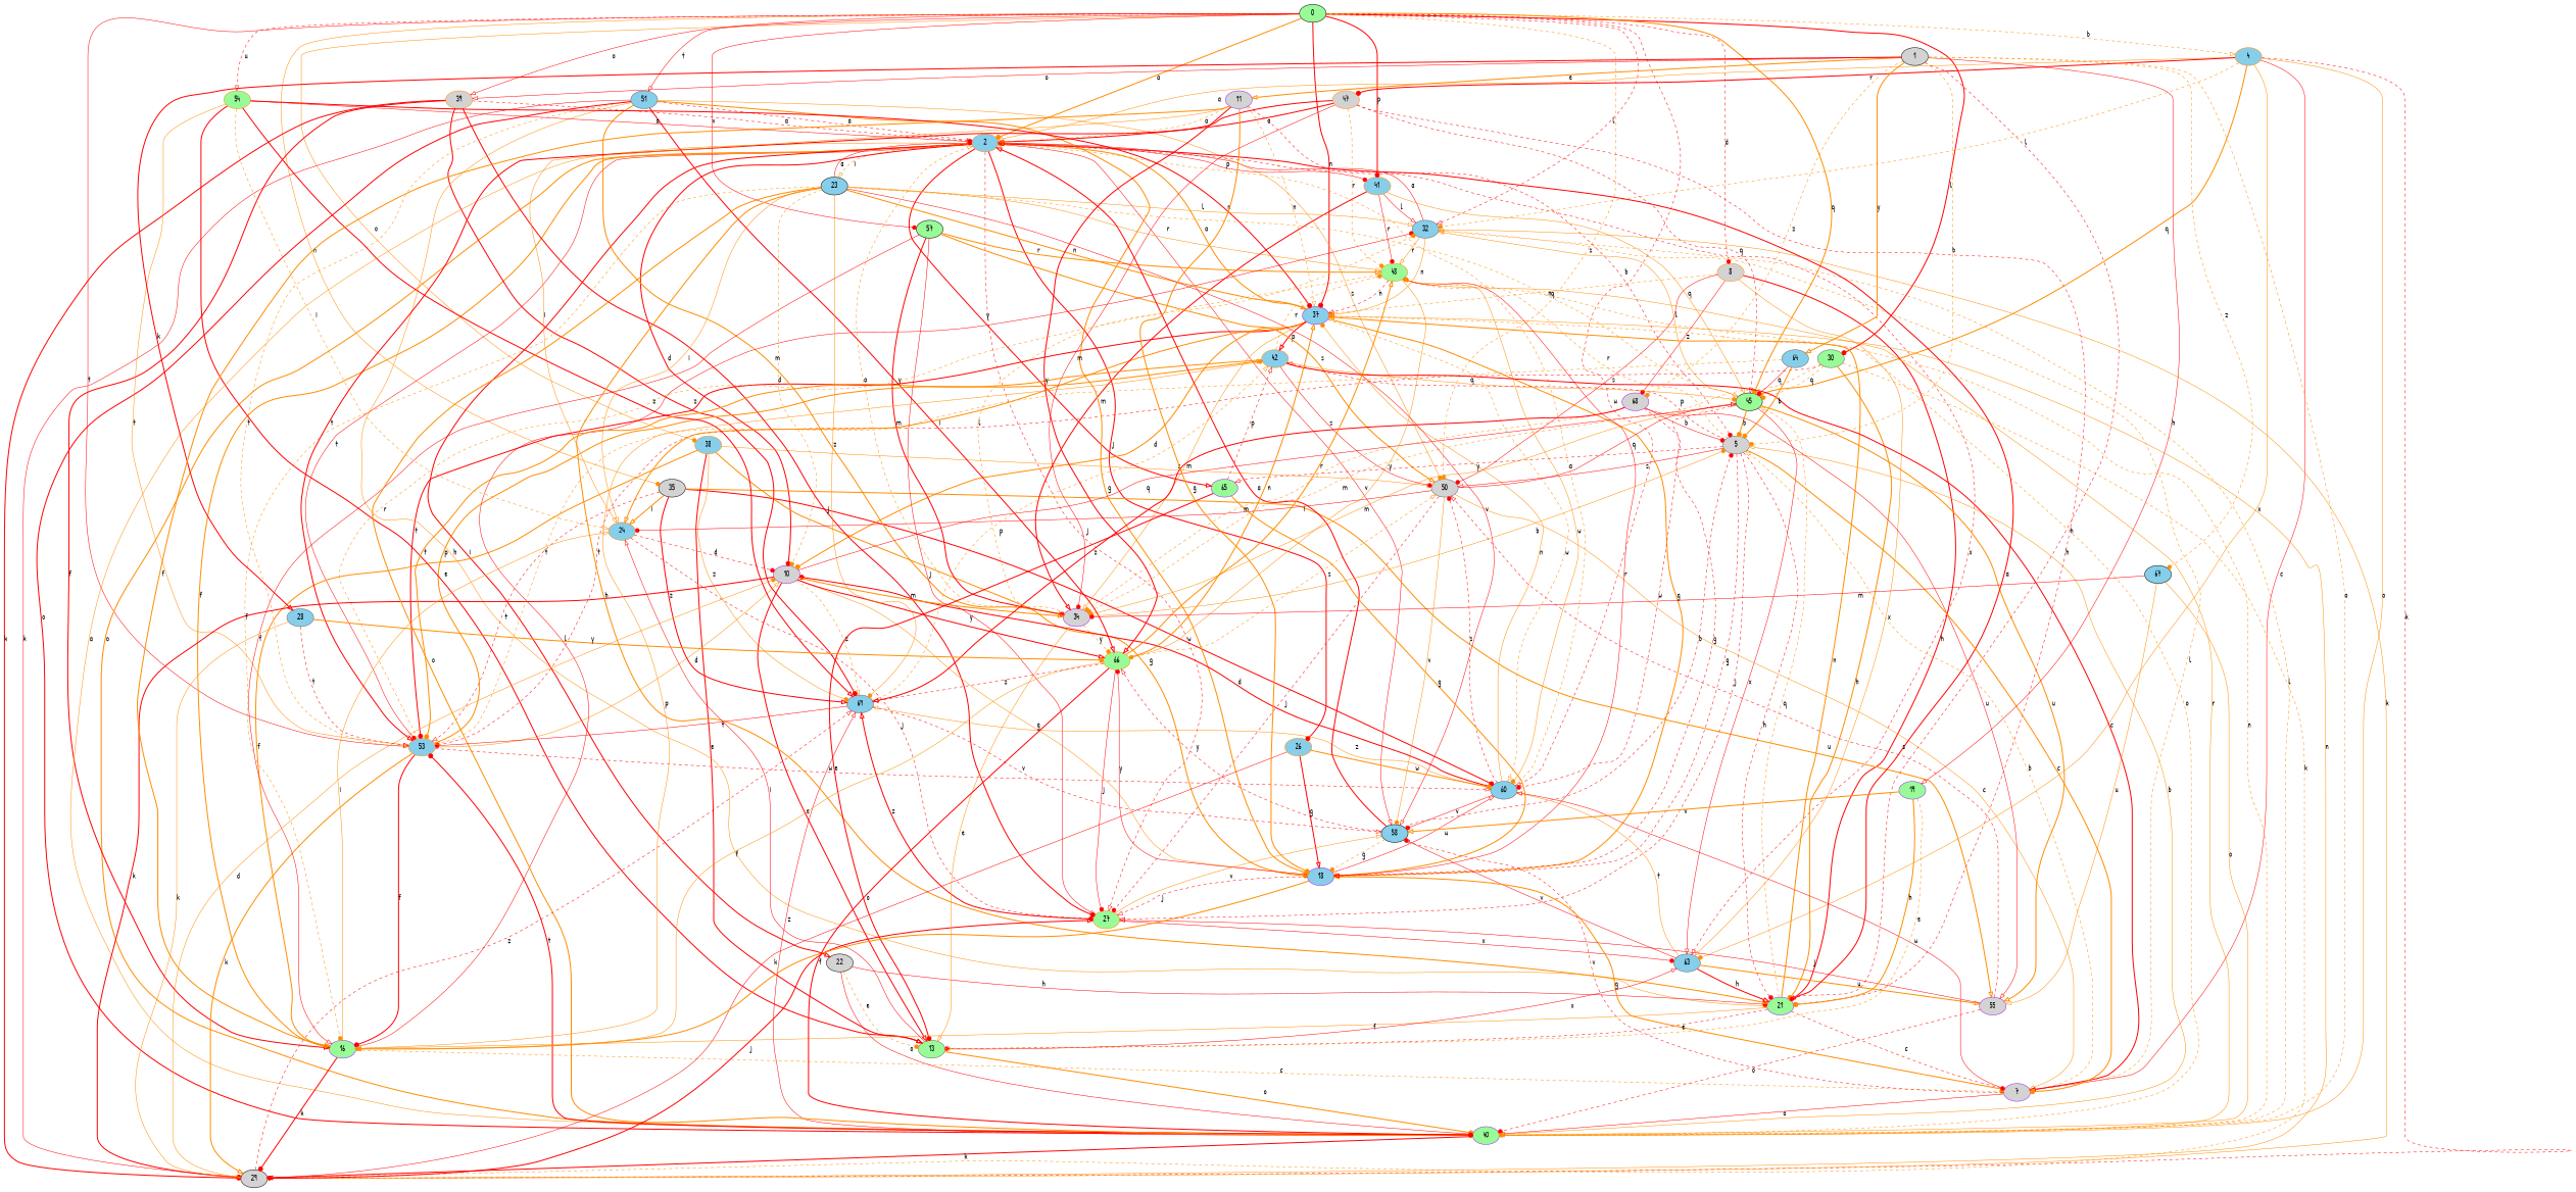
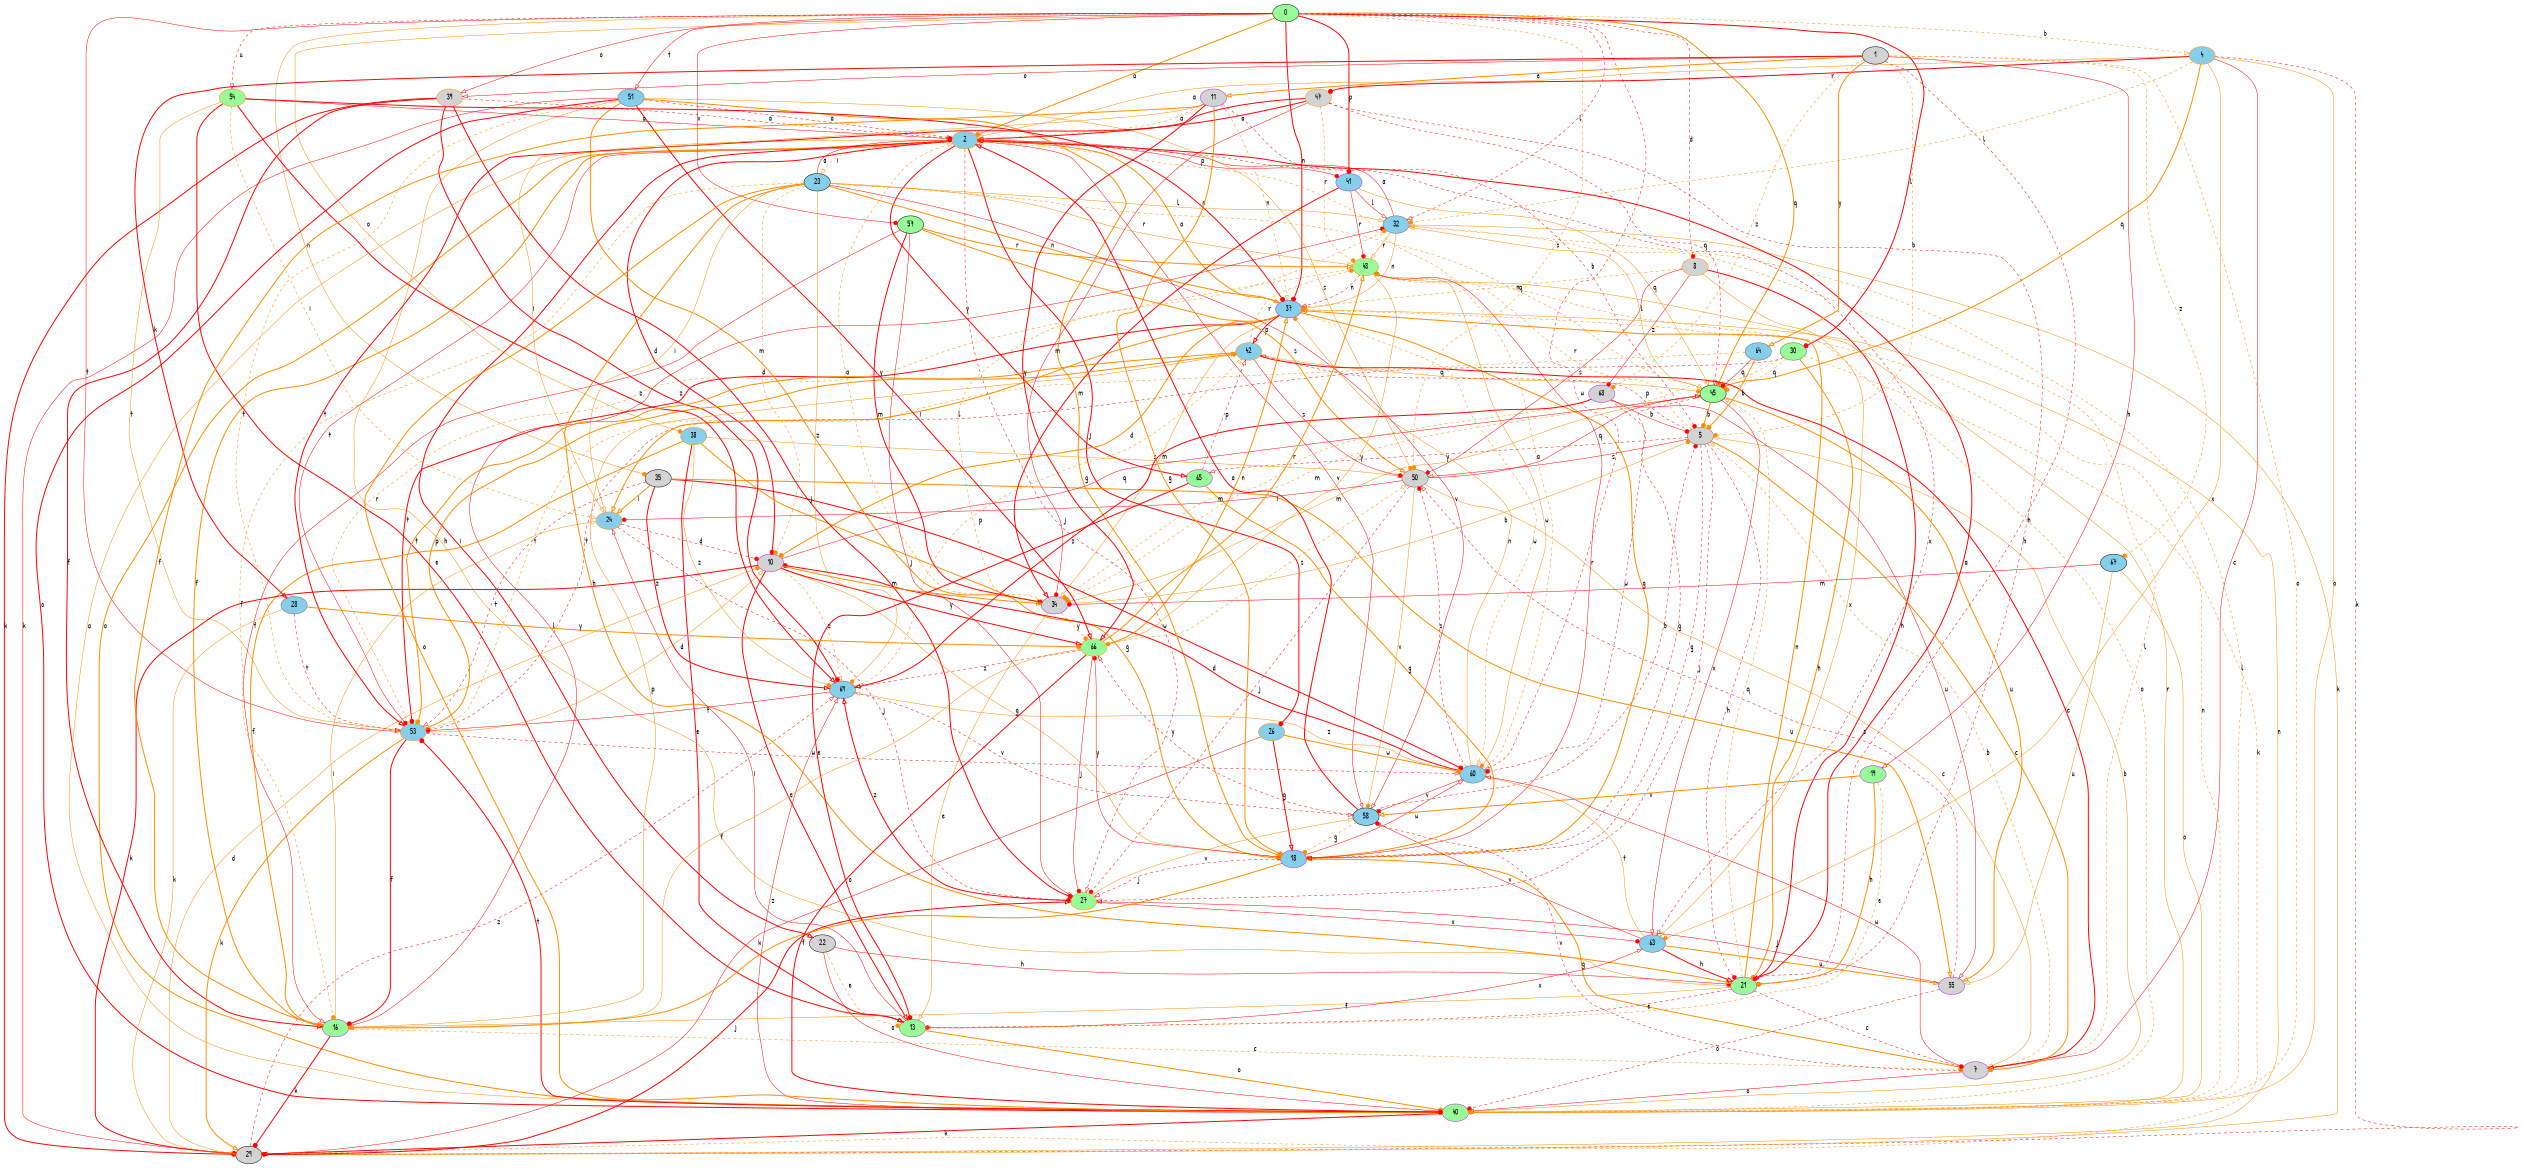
  strict digraph {
    fontname="Patrick Hand"
    node [color=darkorange fillcolor=skyblue fontname="Patrick Hand" style=filled]
    edge [arrowhead=onormal color=red fontname="Patrick Hand" style=solid]
    0 [color=black fillcolor=palegreen]
    2
    4
    8 [fillcolor=lightgrey]
    30 [color=gray40 fillcolor=palegreen]
    32 [color=gray40]
    35 [color=black fillcolor=lightgrey]
    37 [color=purple]
    38
    39 [fillcolor=lightgrey]
-   41
+   41 [color=purple]
    45 [color=black fillcolor=palegreen]
    50 [color=gray40 fillcolor=lightgrey]
    51 [color=gray40]
    53
    54 [fillcolor=palegreen]
    57 [color=black fillcolor=palegreen]
    60 [color=gray40]
    40 [color=purple fillcolor=palegreen]
    10 [color=purple fillcolor=lightgrey]
    16 [color=purple fillcolor=palegreen]
    22 [color=black fillcolor=lightgrey]
    23 [color=black]
    26
    27 [fillcolor=palegreen]
    58 [color=black]
    63 [color=gray40]
    65 [color=purple fillcolor=palegreen]
    7 [color=purple fillcolor=lightgrey]
    29 [color=black fillcolor=lightgrey]
    47 [fillcolor=lightgrey]
    21 [color=purple fillcolor=palegreen]
    68 [color=purple fillcolor=lightgrey]
    34 [color=purple fillcolor=lightgrey]
    48 [fillcolor=palegreen]
    69 [color=gray40]
    24
    55 [color=purple fillcolor=lightgrey]
    18 [color=purple]
    42
    13 [color=gray40 fillcolor=palegreen]
    5 [color=gray40 fillcolor=lightgrey]
    66 [fillcolor=palegreen]
    1 [color=black fillcolor=lightgrey]
    11 [color=purple fillcolor=lightgrey]
    19 [color=purple fillcolor=palegreen]
    28 [color=gray40]
    64 [color=gray40]
    67 [color=black]
    0 -> 2 [arrowhead=dot color=darkorange label=a style=bold]
    0 -> 4 [color=darkorange label=b style=dashed]
    0 -> 8 [arrowhead=dot label=d style=dashed]
    0 -> 30 [arrowhead=dot label=l style=bold]
    0 -> 32 [label=l style=dashed]
    0 -> 35 [arrowhead=dot color=darkorange label=n]
    0 -> 37 [arrowhead=dot label=n style=bold]
    0 -> 38 [arrowhead=dot color=darkorange label=o]
    0 -> 39 [label=o]
    0 -> 41 [arrowhead=dot label=p style=bold]
    0 -> 45 [arrowhead=dot color=darkorange label=q style=bold]
    0 -> 50 [arrowhead=dot color=darkorange label=s style=dashed]
    0 -> 51 [label=t]
    0 -> 53 [label=t]
    0 -> 54 [label=u style=dashed]
    0 -> 57 [arrowhead=dot label=v]
    0 -> 60 [label=w style=dashed]
    2 -> 41 [arrowhead=dot label=p]
    2 -> 53 [arrowhead=dot label=t]
    2 -> 40 [arrowhead=dot color=darkorange label=o style=bold]
    2 -> 10 [arrowhead=dot label=d style=bold]
    2 -> 16 [color=darkorange label=f style=bold]
    2 -> 22 [label=i style=bold]
    2 -> 23 [color=darkorange label=i style=dashed]
    2 -> 26 [arrowhead=dot label=j style=bold]
    2 -> 27 [label=j style=dashed]
    2 -> 58 [label=v]
    2 -> 63 [label=x style=dashed]
    2 -> 65 [label=y style=bold]
    4 -> 2 [color=darkorange label=a]
    4 -> 32 [arrowhead=dot color=darkorange label=l style=dashed]
    4 -> 45 [arrowhead=dot color=darkorange label=q style=bold]
    4 -> 40 [color=darkorange label=o]
    4 -> 63 [arrowhead=dot color=darkorange label=x]
    4 -> 7 [label=c]
    4 -> 29 [arrowhead=dot label=k style=dashed]
    4 -> 47 [arrowhead=dot label=r style=bold]
    8 -> 37 [color=darkorange label=n style=dashed]
    8 -> 50 [arrowhead=dot label=s]
    8 -> 63 [color=darkorange label=x]
    8 -> 21 [label=h style=bold]
    8 -> 68 [arrowhead=dot label=z]
    30 -> 45 [arrowhead=dot color=darkorange label=q style=dashed]
    30 -> 53 [arrowhead=dot label=t style=dashed]
    30 -> 29 [arrowhead=dot color=darkorange label=k style=dashed]
    30 -> 21 [arrowhead=dot color=darkorange label=h style=bold]
    30 -> 34 [arrowhead=dot color=darkorange label=m style=dashed]
    32 -> 2 [arrowhead=dot label=a]
    32 -> 37 [arrowhead=dot color=darkorange label=n]
    32 -> 29 [color=darkorange label=k]
    32 -> 48 [color=darkorange label=r]
    35 -> 53 [label=t style=dashed]
    35 -> 60 [arrowhead=dot label=w style=bold]
    35 -> 69 [label=z style=bold]
    35 -> 24 [color=darkorange label=i style=bold]
    35 -> 55 [color=darkorange label=u style=bold]
    37 -> 2 [arrowhead=dot color=darkorange label=a style=bold]
    37 -> 53 [arrowhead=dot label=t style=bold]
    37 -> 60 [color=darkorange label=w style=dashed]
    37 -> 10 [arrowhead=dot color=darkorange label=d style=bold]
    37 -> 34 [color=darkorange label=m]
    37 -> 24 [color=darkorange label=i style=bold]
    37 -> 18 [color=darkorange label=g style=bold]
    37 -> 42 [label=p style=bold]
    38 -> 50 [color=darkorange label=s]
    38 -> 16 [arrowhead=dot color=darkorange label=f style=bold]
    38 -> 69 [arrowhead=dot color=darkorange label=z]
    38 -> 18 [arrowhead=dot color=darkorange label=g style=bold]
    38 -> 13 [label=e style=bold]
    39 -> 2 [arrowhead=dot label=a style=dashed]
    39 -> 16 [label=f style=bold]
    39 -> 27 [arrowhead=dot label=j style=bold]
    39 -> 29 [arrowhead=dot label=k style=bold]
    39 -> 69 [arrowhead=dot label=z style=bold]
    41 -> 32 [label=l]
    41 -> 45 [color=darkorange label=q]
    41 -> 34 [label=m style=bold]
    41 -> 48 [arrowhead=dot label=r]
    45 -> 32 [color=darkorange label=l]
    45 -> 60 [arrowhead=dot label=w style=dashed]
    45 -> 63 [label=x]
    45 -> 34 [arrowhead=dot color=darkorange label=m]
    45 -> 55 [color=darkorange label=u style=bold]
    45 -> 5 [arrowhead=dot color=darkorange label=b style=bold]
    50 -> 45 [label=q]
    50 -> 27 [arrowhead=dot label=j style=dashed]
    50 -> 58 [arrowhead=dot color=darkorange label=v]
    50 -> 7 [color=darkorange label=c]
    50 -> 24 [arrowhead=dot label=i]
    51 -> 2 [label=a style=dashed]
    51 -> 50 [arrowhead=dot color=darkorange label=s]
    51 -> 53 [color=darkorange label=t style=dashed]
    51 -> 40 [arrowhead=dot label=o style=bold]
    51 -> 29 [arrowhead=dot label=k]
    51 -> 21 [arrowhead=dot color=darkorange label=h]
    51 -> 34 [color=darkorange label=m style=bold]
    51 -> 18 [arrowhead=dot color=darkorange label=g style=bold]
    51 -> 66 [label=y style=bold]
    53 -> 60 [label=w style=dashed]
    53 -> 10 [color=darkorange label=d]
    53 -> 16 [arrowhead=dot label=f style=bold]
    53 -> 29 [color=darkorange label=k style=bold]
    53 -> 48 [color=darkorange label=r style=dashed]
    53 -> 42 [color=darkorange label=p style=bold]
    54 -> 2 [label=a]
    54 -> 37 [arrowhead=dot label=n style=bold]
    54 -> 53 [color=darkorange label=t]
    54 -> 69 [label=z style=bold]
    54 -> 24 [color=darkorange label=i style=dashed]
    54 -> 13 [label=e style=bold]
    57 -> 50 [color=darkorange label=s style=bold]
    57 -> 16 [label=f]
    57 -> 27 [label=j]
    57 -> 34 [arrowhead=dot label=m style=bold]
    57 -> 48 [color=darkorange label=r style=bold]
    60 -> 2 [arrowhead=dot color=darkorange label=a style=dashed]
    60 -> 37 [arrowhead=dot color=darkorange label=n]
    60 -> 50 [arrowhead=dot label=s style=dashed]
    60 -> 10 [arrowhead=dot label=d style=bold]
    60 -> 58 [arrowhead=dot label=v]
    60 -> 69 [color=darkorange label=z]
    40 -> 2 [color=darkorange label=a]
    40 -> 32 [color=darkorange label=l style=dashed]
    40 -> 37 [arrowhead=dot color=darkorange label=n style=dashed]
    40 -> 53 [arrowhead=dot label=t style=bold]
    40 -> 29 [label=k style=bold]
    40 -> 48 [color=darkorange label=r]
    40 -> 69 [label=z]
    40 -> 5 [color=darkorange label=b]
    10 -> 45 [label=q]
    10 -> 29 [arrowhead=dot label=k style=bold]
    10 -> 34 [color=darkorange label=m style=bold]
    10 -> 69 [color=darkorange label=z style=dashed]
    10 -> 18 [color=darkorange label=g]
    10 -> 13 [label=e style=bold]
    10 -> 66 [label=y style=bold]
    16 -> 32 [arrowhead=dot label=l]
    16 -> 7 [arrowhead=dot color=darkorange label=c style=dashed]
    16 -> 29 [arrowhead=dot label=k style=bold]
    16 -> 24 [color=darkorange label=i]
    16 -> 42 [arrowhead=dot color=darkorange label=p]
    22 -> 40 [arrowhead=dot label=o]
    22 -> 21 [arrowhead=dot label=h]
    22 -> 13 [arrowhead=dot color=darkorange label=e style=dashed]
    23 -> 2 [arrowhead=dot label=a]
    23 -> 32 [color=darkorange label=l]
    23 -> 37 [color=darkorange label=n style=bold]
    23 -> 45 [color=darkorange label=q style=dashed]
    23 -> 40 [arrowhead=dot color=darkorange label=o style=bold]
    23 -> 10 [arrowhead=dot color=darkorange label=d style=dashed]
    23 -> 16 [arrowhead=dot color=darkorange label=f style=dashed]
    23 -> 58 [label=v]
    23 -> 21 [color=darkorange label=h style=bold]
    23 -> 48 [color=darkorange label=r]
    23 -> 69 [arrowhead=dot color=darkorange label=z]
    23 -> 24 [color=darkorange label=i]
    26 -> 60 [arrowhead=dot color=darkorange label=w style=bold]
    26 -> 29 [arrowhead=dot label=k]
    26 -> 18 [label=g style=bold]
    27 -> 58 [color=darkorange label=v]
    27 -> 63 [arrowhead=dot label=x]
    27 -> 69 [label=z style=bold]
    58 -> 2 [label=a style=bold]
    58 -> 18 [arrowhead=dot color=darkorange label=g style=dashed]
    58 -> 5 [arrowhead=dot label=b style=dashed]
    58 -> 66 [label=y style=dashed]
    63 -> 60 [color=darkorange label=t]
    63 -> 58 [label=v]
    63 -> 21 [label=h style=bold]
    63 -> 55 [color=darkorange label=u style=bold]
    65 -> 18 [arrowhead=dot color=darkorange label=g style=bold]
    65 -> 42 [label=p style=dashed]
    65 -> 13 [arrowhead=dot label=e style=bold]
    7 -> 32 [color=darkorange label=l style=dashed]
    7 -> 60 [label=w]
    7 -> 40 [label=o]
    7 -> 58 [arrowhead=dot label=v style=dashed]
    7 -> 18 [color=darkorange label=g style=bold]
    7 -> 5 [color=darkorange label=b style=dashed]
    29 -> 37 [color=darkorange label=n]
    29 -> 10 [arrowhead=dot color=darkorange label=d]
    29 -> 27 [label=j style=bold]
    29 -> 69 [label=z style=dashed]
    47 -> 2 [label=a style=bold]
    47 -> 45 [label=q style=dashed]
    47 -> 53 [label=t style=bold]
    47 -> 21 [arrowhead=dot label=h style=dashed]
    47 -> 34 [arrowhead=dot label=m]
    47 -> 48 [arrowhead=dot color=darkorange label=r style=dashed]
    21 -> 2 [label=a style=bold]
    21 -> 37 [color=darkorange label=n style=bold]
    21 -> 45 [color=darkorange label=q style=dashed]
    21 -> 16 [color=darkorange label=f]
    21 -> 7 [arrowhead=dot label=c style=dashed]
    21 -> 13 [arrowhead=dot label=e style=dashed]
    68 -> 34 [arrowhead=dot color=darkorange label=m style=dashed]
    68 -> 69 [label=z style=bold]
    68 -> 55 [label=u]
    68 -> 18 [label=g style=dashed]
    68 -> 5 [arrowhead=dot label=b]
    34 -> 2 [color=darkorange label=a style=dashed]
    34 -> 32 [arrowhead=dot color=darkorange label=l style=dashed]
    34 -> 13 [color=darkorange label=e]
    34 -> 5 [arrowhead=dot color=darkorange label=b]
    34 -> 66 [arrowhead=dot color=darkorange label=y style=dashed]
    48 -> 37 [label=n style=dashed]
    48 -> 60 [arrowhead=dot color=darkorange label=w]
    48 -> 40 [arrowhead=dot color=darkorange label=o style=dashed]
    48 -> 66 [arrowhead=dot color=darkorange label=y]
    69 -> 53 [arrowhead=dot label=t]
    69 -> 58 [label=v style=dashed]
    69 -> 42 [color=darkorange label=p style=dashed]
    24 -> 10 [arrowhead=dot label=d style=dashed]
    24 -> 27 [arrowhead=dot label=j style=dashed]
    55 -> 50 [label=s style=dashed]
    55 -> 40 [arrowhead=dot label=o style=dashed]
    55 -> 27 [label=j]
    18 -> 60 [label=w]
    18 -> 16 [color=darkorange label=f style=bold]
    18 -> 27 [label=j style=dashed]
    18 -> 48 [arrowhead=dot label=r]
    18 -> 66 [arrowhead=dot label=y]
    42 -> 45 [arrowhead=dot color=darkorange label=q]
    42 -> 50 [arrowhead=dot label=s]
    42 -> 53 [arrowhead=dot color=darkorange label=t style=bold]
    42 -> 7 [label=c style=bold]
    42 -> 48 [arrowhead=dot color=darkorange label=r style=dashed]
    13 -> 40 [arrowhead=dot color=darkorange label=o style=bold]
    13 -> 63 [label=x]
    13 -> 24 [label=i]
    5 -> 50 [label=s]
    5 -> 27 [label=j style=dashed]
    5 -> 65 [label=y style=dashed]
    5 -> 7 [arrowhead=dot color=darkorange label=c style=bold]
    5 -> 21 [arrowhead=dot label=h style=dashed]
    5 -> 48 [arrowhead=dot color=darkorange label=r style=dashed]
    5 -> 18 [label=g style=dashed]
    5 -> 42 [label=p style=dashed]
    66 -> 37 [color=darkorange label=n style=bold]
    66 -> 50 [color=darkorange label=s style=dashed]
    66 -> 40 [arrowhead=dot label=o style=bold]
    66 -> 16 [arrowhead=dot color=darkorange label=f]
    66 -> 27 [arrowhead=dot label=j]
    66 -> 48 [color=darkorange label=r style=bold]
    66 -> 69 [label=z style=dashed]
    1 -> 39 [label=o]
    1 -> 40 [color=darkorange label=o style=dashed]
    1 -> 21 [arrowhead=dot label=h style=dashed]
    1 -> 68 [arrowhead=dot color=darkorange label=z style=dashed]
    1 -> 5 [arrowhead=dot color=darkorange label=b style=dashed]
    1 -> 11 [color=darkorange label=e style=bold]
    1 -> 19 [label=h]
    1 -> 28 [label=k style=bold]
    1 -> 64 [color=darkorange label=y style=bold]
    1 -> 67 [arrowhead=dot color=darkorange label=z style=dashed]
    11 -> 2 [color=darkorange label=a style=dashed]
    11 -> 37 [color=darkorange label=n style=dashed]
    11 -> 16 [color=darkorange label=f style=bold]
    11 -> 24 [color=darkorange label=i]
    11 -> 18 [arrowhead=dot color=darkorange label=g style=bold]
    11 -> 5 [arrowhead=dot label=b style=dashed]
    11 -> 66 [label=y style=bold]
    19 -> 58 [color=darkorange label=v style=bold]
    19 -> 21 [arrowhead=dot color=darkorange label=h style=bold]
    19 -> 13 [color=darkorange label=e style=dashed]
    28 -> 53 [label=t style=dashed]
    28 -> 29 [color=darkorange label=k]
    28 -> 66 [arrowhead=dot color=darkorange label=y style=bold]
    64 -> 45 [arrowhead=dot label=q]
    64 -> 53 [color=darkorange label=t style=dashed]
    64 -> 5 [arrowhead=dot color=darkorange label=b style=bold]
    67 -> 40 [arrowhead=dot color=darkorange label=o]
    67 -> 34 [arrowhead=dot label=m]
    67 -> 55 [color=darkorange label=u]
  }
